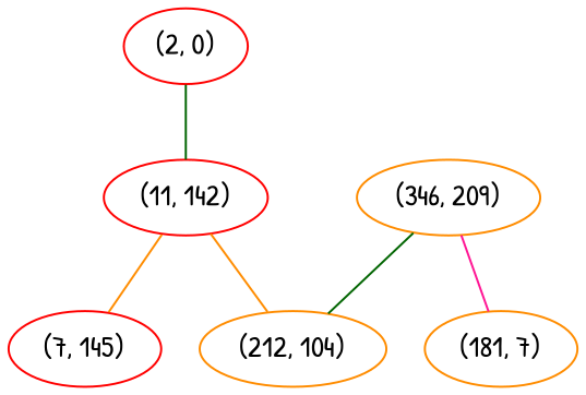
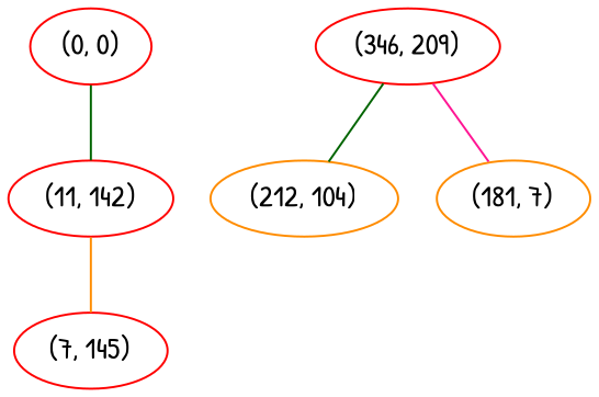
  graph {
    fontname="Patrick Hand"
    node [color=red fontname="Patrick Hand"]
    edge [color=darkgreen fontname="Patrick Hand" weight=1]
-   "(0, 0)" [label="(2, 0)"]
+   "(0, 0)"
    "(11, 142)"
    "(7, 145)"
    n4 [color=darkorange label="(212, 104)"]
    "(181, 7)" [color=darkorange]
-   "(346, 209)" [color=darkorange]
+   "(346, 209)"
    "(0, 0)" -- "(11, 142)" [weight=4]
    "(11, 142)" -- "(7, 145)" [color=darkorange]
-   "(11, 142)" -- n4 [color=darkorange]
    "(346, 209)" -- n4
    "(346, 209)" -- "(181, 7)" [color=deeppink]
  }
